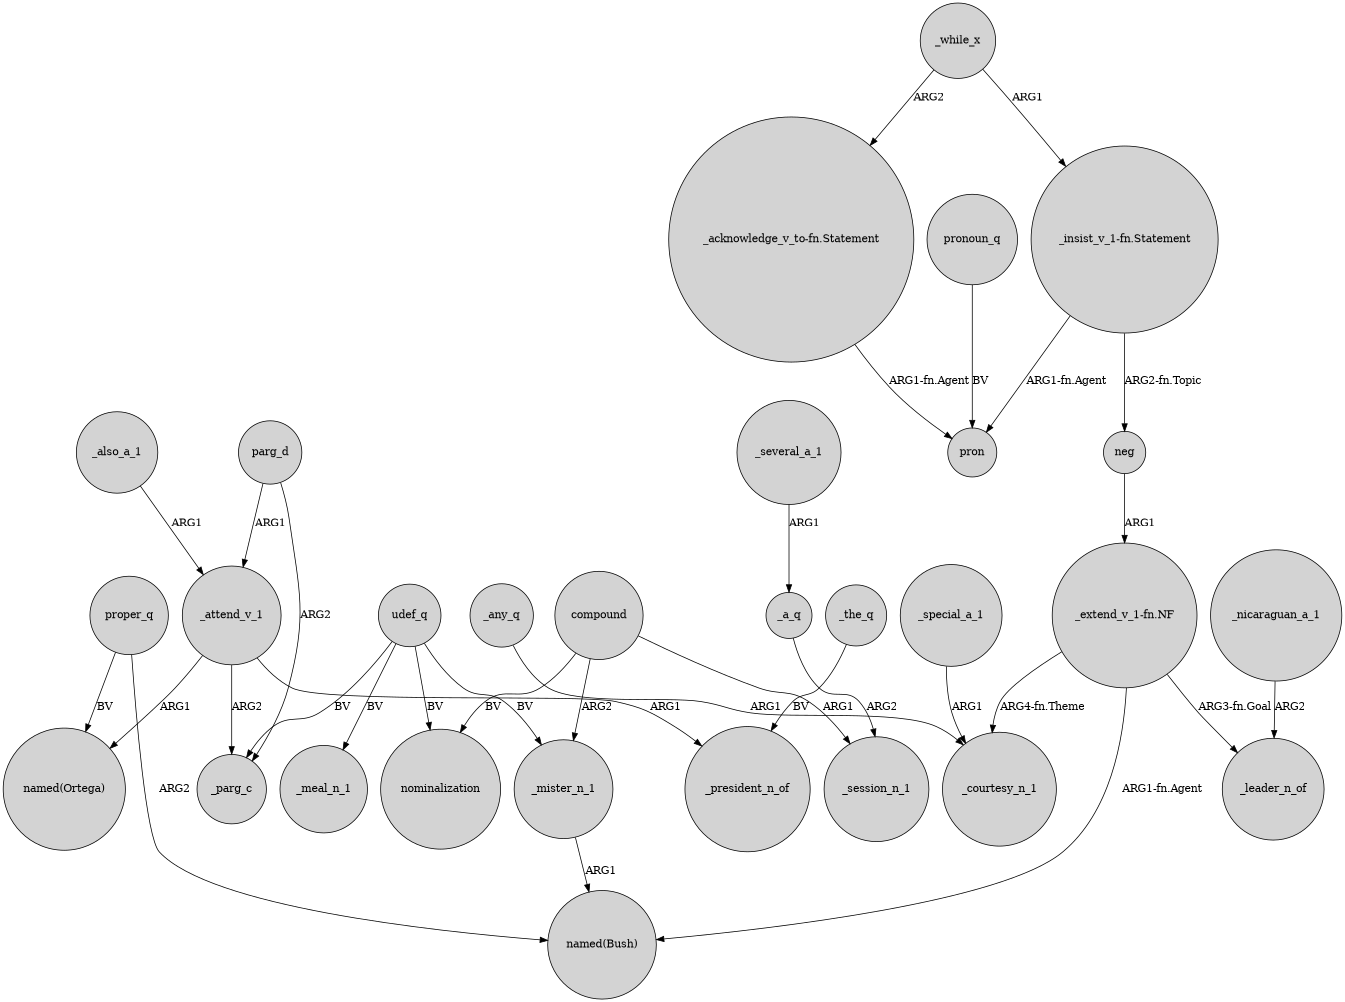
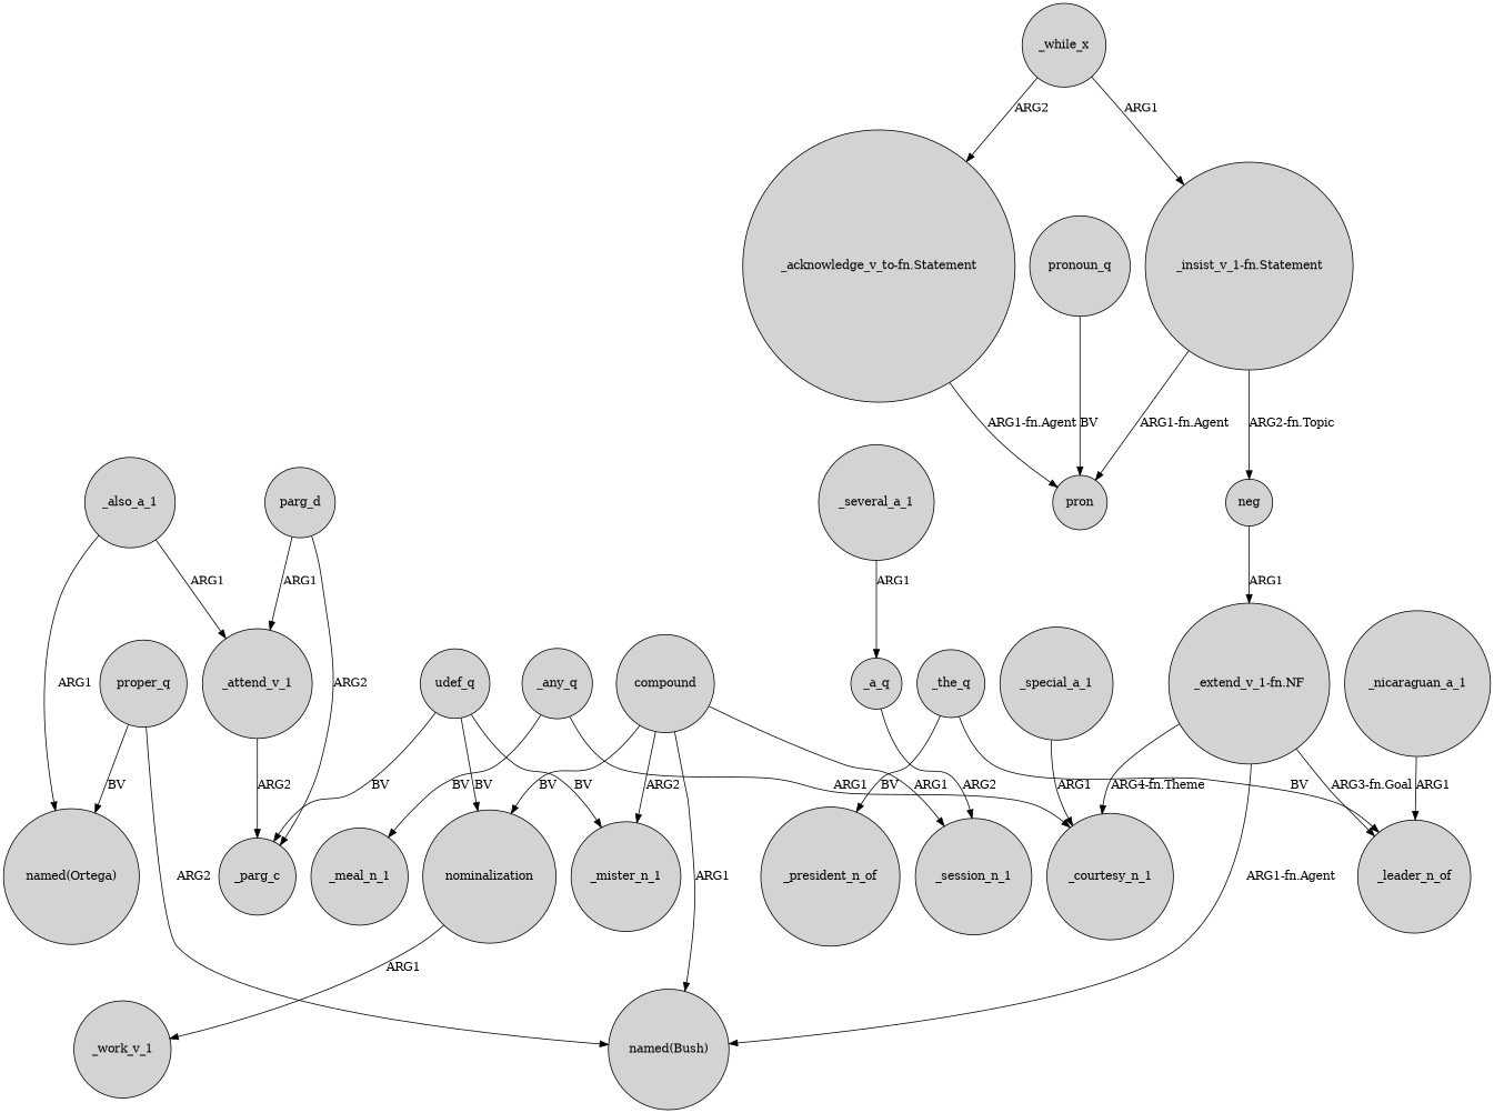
  digraph {
    node [shape=circle style=filled]
    _also_a_1
    _attend_v_1
    _president_n_of
    "named(Ortega)"
    n5 [label=_parg_c]
    _any_q
    _courtesy_n_1
    nominalization
+   _work_v_1
    parg_d
    _special_a_1
    "_acknowledge_v_to-fn.Statement"
    pron
    "_extend_v_1-fn.NF"
    _leader_n_of
    "named(Bush)"
    proper_q
    compound
    _mister_n_1
    _session_n_1
    neg
    udef_q
    _meal_n_1
    "_insist_v_1-fn.Statement"
    pronoun_q
    _while_x
    _the_q
    _nicaraguan_a_1
    _a_q
    _several_a_1
    _also_a_1 -> _attend_v_1 [label=ARG1]
-   _attend_v_1 -> _president_n_of [label=ARG1]
-   _attend_v_1 -> "named(Ortega)" [label=ARG1]
+   _also_a_1 -> "named(Ortega)" [label=ARG1]
    _attend_v_1 -> n5 [label=ARG2]
    _any_q -> _courtesy_n_1 [label=ARG1]
+   nominalization -> _work_v_1 [label=ARG1]
    parg_d -> _attend_v_1 [label=ARG1]
    parg_d -> n5 [label=ARG2]
    _special_a_1 -> _courtesy_n_1 [label=ARG1]
    "_acknowledge_v_to-fn.Statement" -> pron [label="ARG1-fn.Agent"]
    "_extend_v_1-fn.NF" -> _courtesy_n_1 [label="ARG4-fn.Theme"]
    "_extend_v_1-fn.NF" -> _leader_n_of [label="ARG3-fn.Goal"]
    "_extend_v_1-fn.NF" -> "named(Bush)" [label="ARG1-fn.Agent"]
    proper_q -> "named(Ortega)" [label=BV]
    proper_q -> "named(Bush)" [label=ARG2]
    compound -> nominalization [label=BV]
-   _mister_n_1 -> "named(Bush)" [label=ARG1]
+   compound -> "named(Bush)" [label=ARG1]
    compound -> _mister_n_1 [label=ARG2]
    compound -> _session_n_1 [label=ARG1]
    neg -> "_extend_v_1-fn.NF" [label=ARG1]
    udef_q -> n5 [label=BV]
    udef_q -> nominalization [label=BV]
    udef_q -> _mister_n_1 [label=BV]
-   udef_q -> _meal_n_1 [label=BV]
+   _any_q -> _meal_n_1 [label=BV]
    "_insist_v_1-fn.Statement" -> pron [label="ARG1-fn.Agent"]
    "_insist_v_1-fn.Statement" -> neg [label="ARG2-fn.Topic"]
    pronoun_q -> pron [label=BV]
    _while_x -> "_acknowledge_v_to-fn.Statement" [label=ARG2]
    _while_x -> "_insist_v_1-fn.Statement" [label=ARG1]
    _the_q -> _president_n_of [label=BV]
-   _nicaraguan_a_1 -> _leader_n_of [label=ARG2]
+   _the_q -> _leader_n_of [label=BV]
+   _nicaraguan_a_1 -> _leader_n_of [label=ARG1]
    _a_q -> _session_n_1 [label=ARG2]
    _several_a_1 -> _a_q [label=ARG1]
  }
